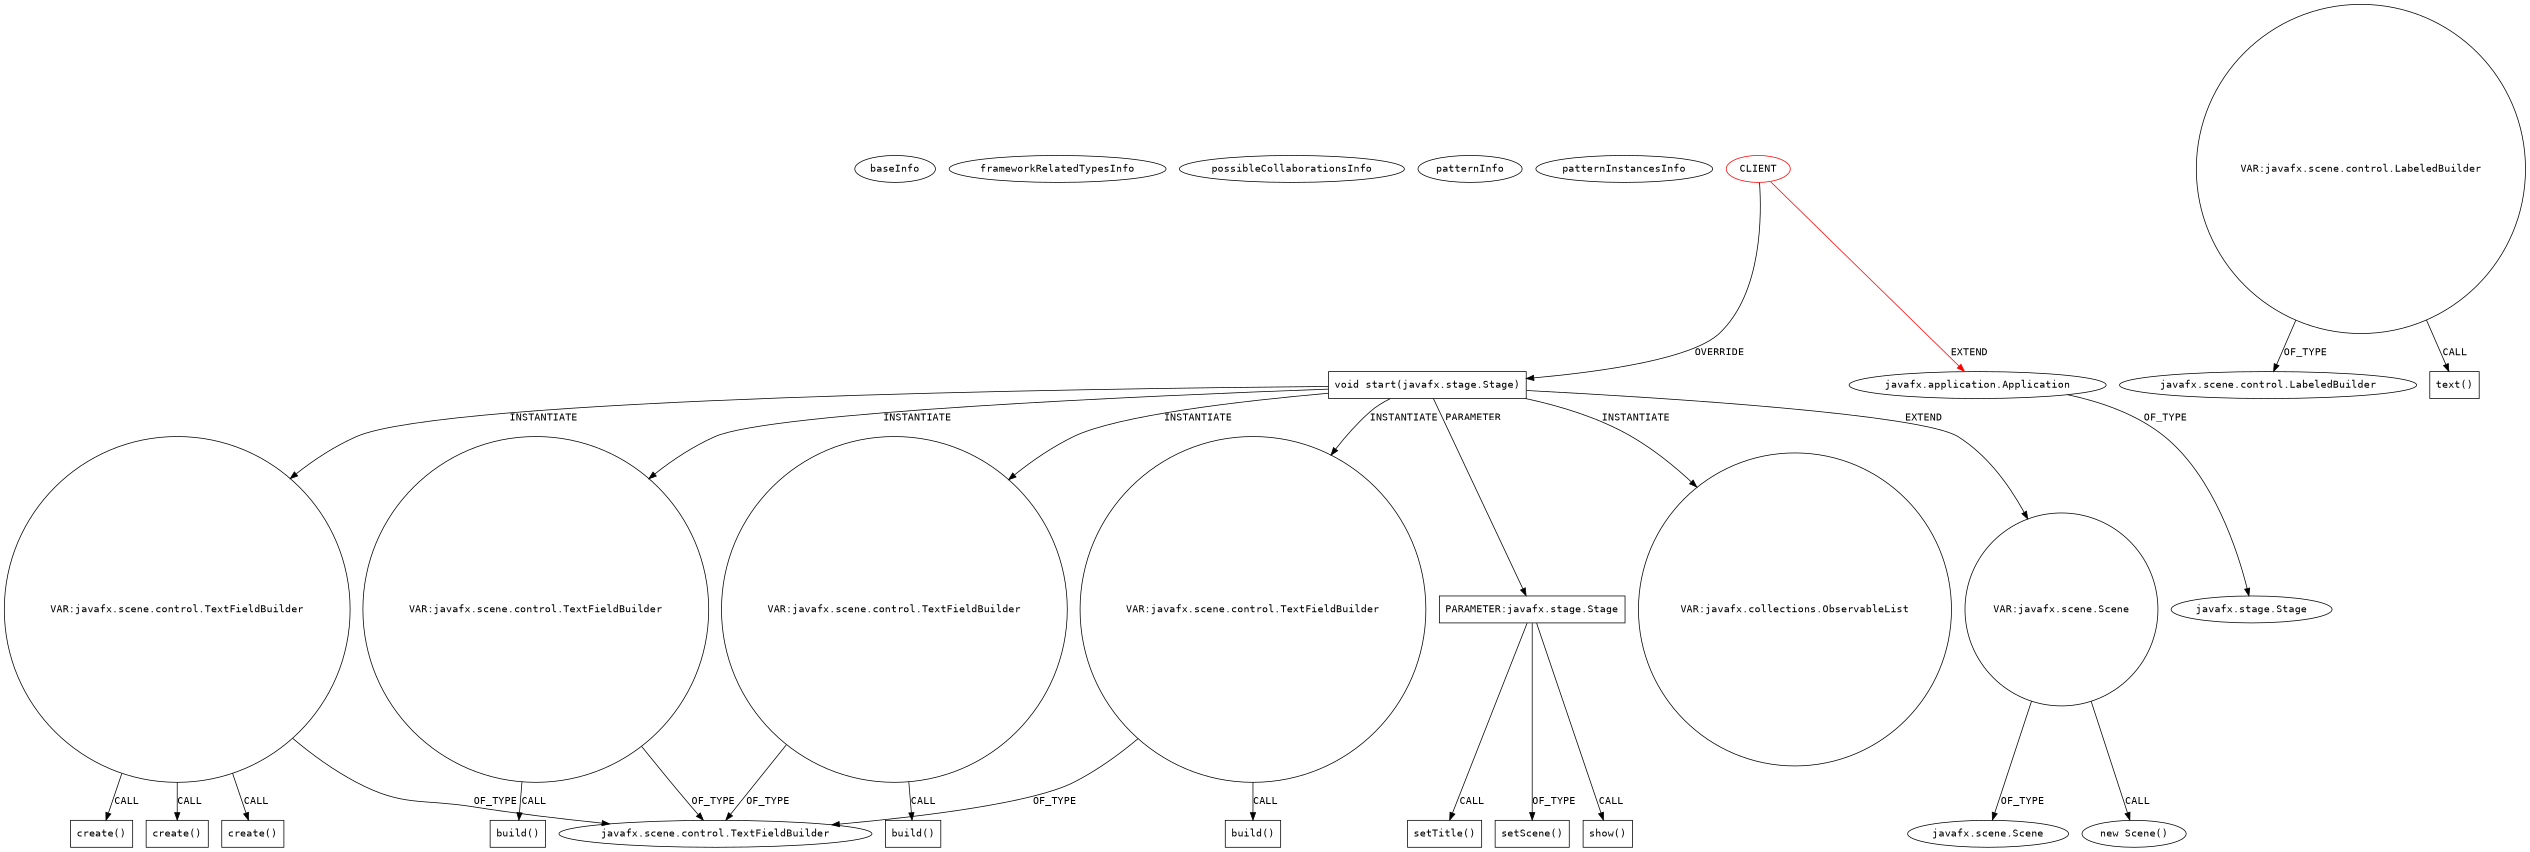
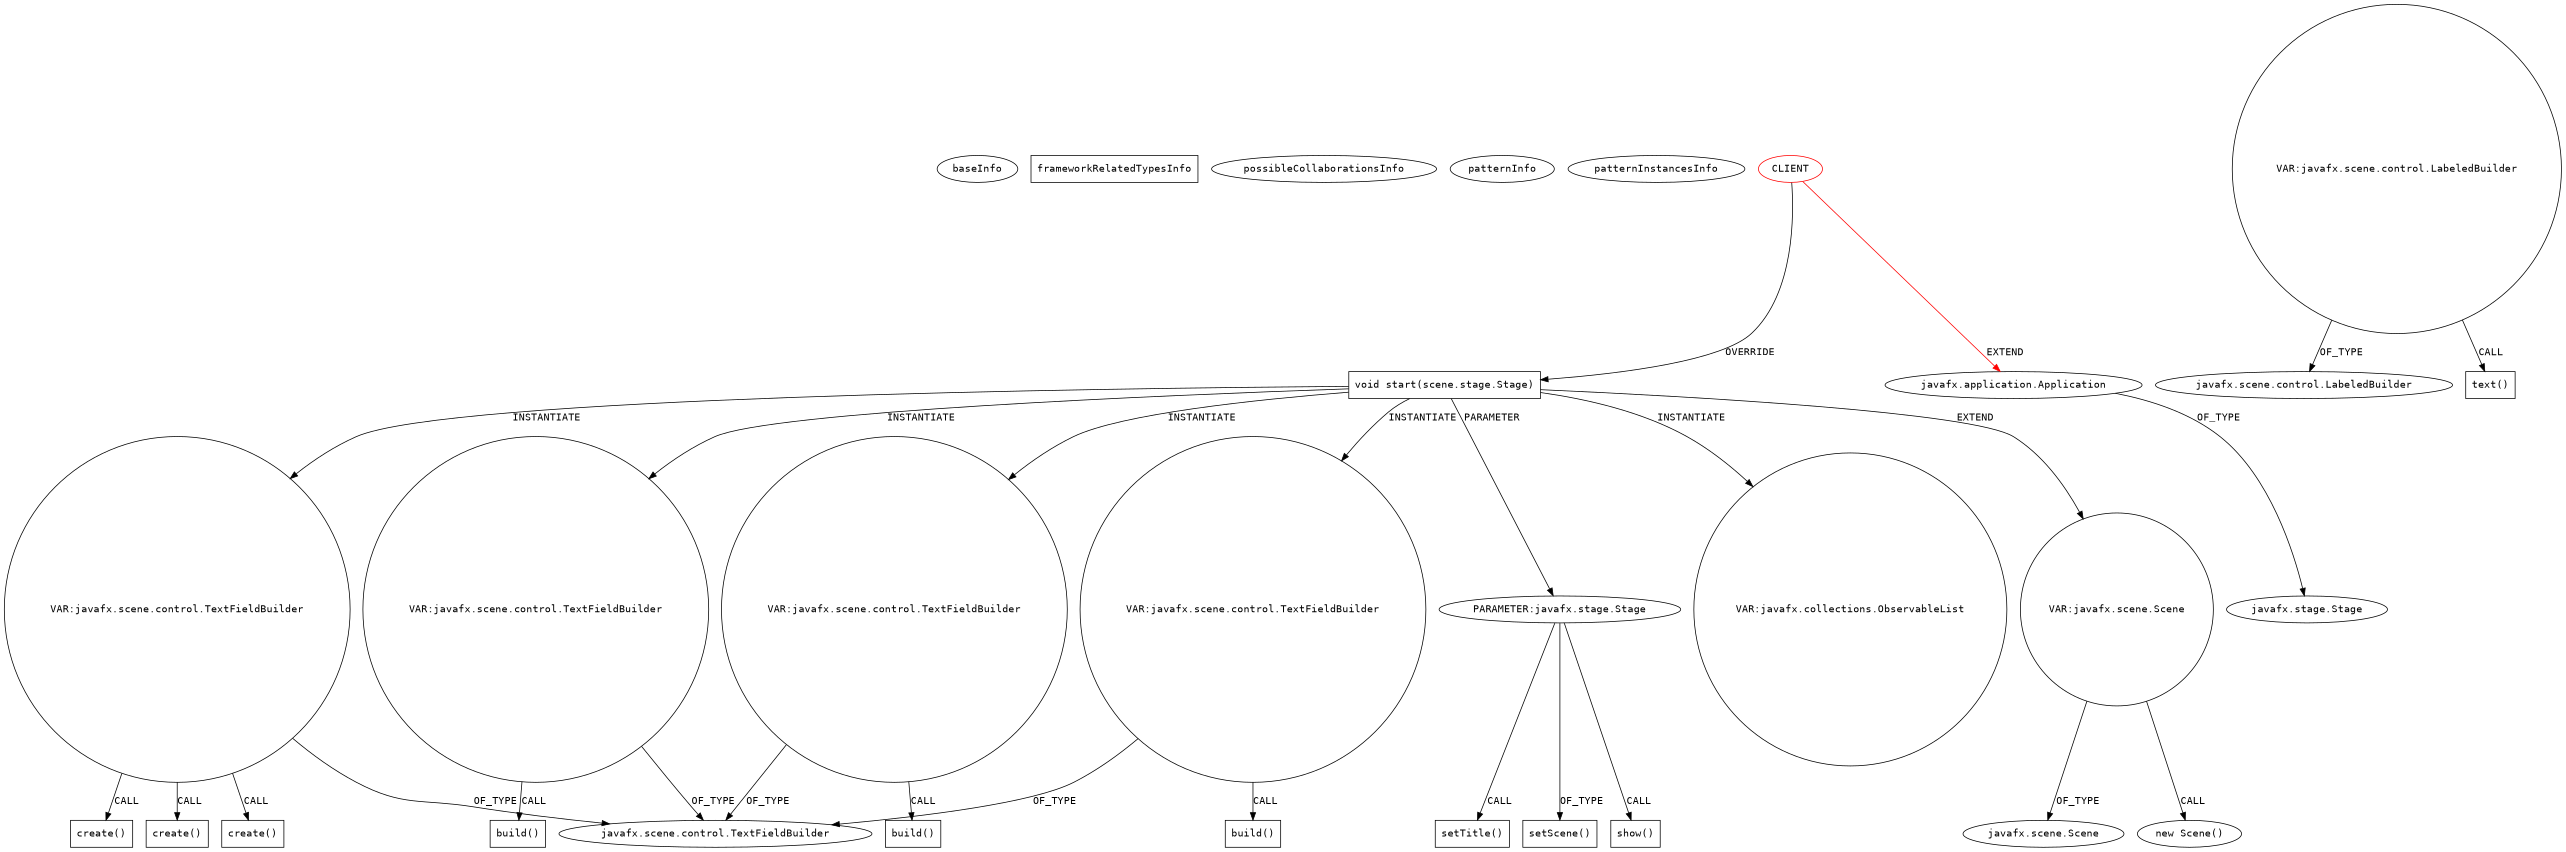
  digraph {
    fontname="DejaVu Sans Mono"
    node [fontname="DejaVu Sans Mono" isFrameworkType=false vertexType=INSIDE_CALL]
    edge [fontname="DejaVu Sans Mono"]
    baseInfo [category=pattern graphId=4165 isAnonymous=false possibleRelation=false isFrameworkType="" vertexType=""]
-   frameworkRelatedTypesInfo [0="javafx.application.Application" isFrameworkType="" vertexType=""]
+   frameworkRelatedTypesInfo [0="javafx.application.Application" shape=box isFrameworkType="" vertexType=""]
    possibleCollaborationsInfo [isFrameworkType="" vertexType=""]
    patternInfo [frequency=2.0 patternRootClient=0 isFrameworkType="" vertexType=""]
    patternInstancesInfo [0="jalbertcruz-Documentation-manager~/jalbertcruz-Documentation-manager/Documentation-manager-master/src/documentation/manager/DocumentationManager.java~DocumentationManager~3242" 1="MattMatero-KanjiQuiz~/MattMatero-KanjiQuiz/KanjiQuiz-master/src/Kanji.java~Kanji~899" isFrameworkType="" vertexType=""]
    n6 [label="javafx.scene.control.TextFieldBuilder" vertexType=FRAMEWORK_CLASS_TYPE]
    n7 [label="VAR:javafx.scene.control.TextFieldBuilder" shape=circle vertexType=VARIABLE_EXPRESION]
    n8 [label="build()" shape=box]
-   n9 [label="void start(javafx.stage.Stage)" shape=box vertexType=OVERRIDING_METHOD_DECLARATION]
-   n10 [label="PARAMETER:javafx.stage.Stage" vertexType=PARAMETER_DECLARATION shape=box]
+   n9 [label="void start(scene.stage.Stage)" shape=box vertexType=OVERRIDING_METHOD_DECLARATION]
+   n10 [label="PARAMETER:javafx.stage.Stage" vertexType=PARAMETER_DECLARATION]
    n11 [label="VAR:javafx.scene.Scene" shape=circle vertexType=VARIABLE_EXPRESION]
    n12 [label="VAR:javafx.scene.control.TextFieldBuilder" shape=circle vertexType=VARIABLE_EXPRESION]
    n13 [label="VAR:javafx.scene.control.TextFieldBuilder" shape=circle vertexType=VARIABLE_EXPRESION]
    n14 [label="VAR:javafx.scene.control.TextFieldBuilder" shape=circle vertexType=VARIABLE_EXPRESION]
    n15 [label="VAR:javafx.collections.ObservableList" shape=circle vertexType=VARIABLE_EXPRESION]
    n16 [label="show()" shape=box]
    n17 [label="setTitle()" shape=box]
    n18 [label="setScene()" shape=box]
    n19 [label="VAR:javafx.scene.control.LabeledBuilder" shape=circle vertexType=VARIABLE_EXPRESION]
    n20 [label="javafx.scene.control.LabeledBuilder" vertexType=FRAMEWORK_CLASS_TYPE]
    n21 [label="text()" shape=box]
    n22 [label="new Scene()" vertexType=CONSTRUCTOR_CALL]
    n23 [label="javafx.scene.Scene" vertexType=FRAMEWORK_CLASS_TYPE]
    n24 [label="create()" shape=box]
    n25 [label="create()" shape=box]
    n26 [label="create()" shape=box]
    n27 [label="build()" shape=box]
    n28 [label="build()" shape=box]
    n29 [color=red label=CLIENT vertexType=ROOT_CLIENT_CLASS_DECLARATION]
    n30 [label="javafx.application.Application" vertexType=FRAMEWORK_CLASS_TYPE]
    n31 [label="javafx.stage.Stage" vertexType=FRAMEWORK_CLASS_TYPE]
    n7 -> n6 [label=OF_TYPE]
    n7 -> n8 [label=CALL]
    n9 -> n7 [label=INSTANTIATE]
    n9 -> n10 [label=PARAMETER]
    n9 -> n11 [label=EXTEND]
    n9 -> n12 [label=INSTANTIATE]
    n9 -> n13 [label=INSTANTIATE]
    n9 -> n14 [label=INSTANTIATE]
    n9 -> n15 [label=INSTANTIATE]
    n10 -> n16 [label=CALL]
    n10 -> n17 [label=CALL]
    n10 -> n18 [label=OF_TYPE]
    n11 -> n22 [label=CALL]
    n11 -> n23 [label=OF_TYPE]
    n12 -> n6 [label=OF_TYPE]
    n12 -> n24 [label=CALL]
    n12 -> n25 [label=CALL]
    n12 -> n26 [label=CALL]
    n13 -> n6 [label=OF_TYPE]
    n13 -> n27 [label=CALL]
    n14 -> n6 [label=OF_TYPE]
    n14 -> n28 [label=CALL]
    n19 -> n20 [label=OF_TYPE]
    n19 -> n21 [label=CALL]
    n29 -> n9 [label=OVERRIDE]
    n29 -> n30 [color=red label=EXTEND]
    n30 -> n31 [label=OF_TYPE]
  }
